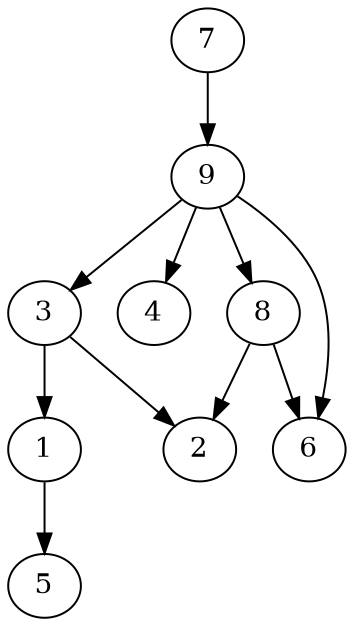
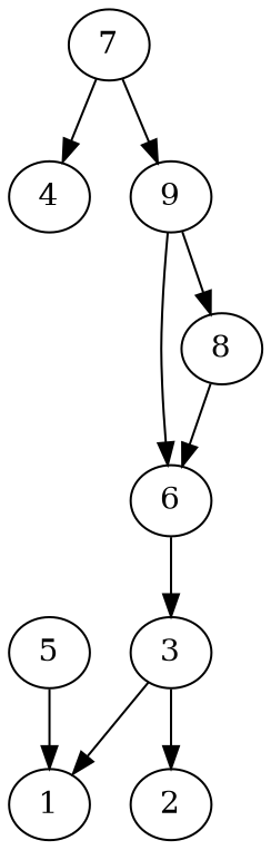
  digraph {
    splines=true
    node [shape=ellipse]
    n1 [height=0.3 label=1 width=0.3]
    n2 [height=0.3 label=2 width=0.3]
    n3 [height=0.3 label=3 width=0.3]
    n4 [height=0.3 label=4 width=0.3]
    n5 [height=0.3 label=5 width=0.3]
    n6 [height=0.3 label=6 width=0.3]
    n7 [height=0.3 label=7 width=0.3]
    n8 [height=0.3 label=9 width=0.3]
    n9 [height=0.3 label=8 width=0.3]
    n3 -> n1
    n3 -> n2
-   n1 -> n5
-   n8 -> n3
-   n8 -> n4
+   n5 -> n1
+   n6 -> n3
+   n7 -> n4
    n7 -> n8
    n8 -> n6
    n8 -> n9
-   n9 -> n2
    n9 -> n6
  }
